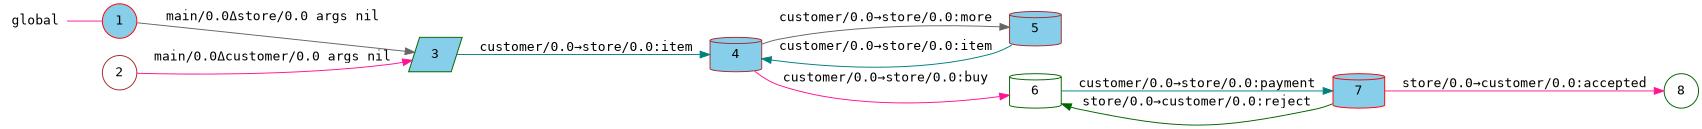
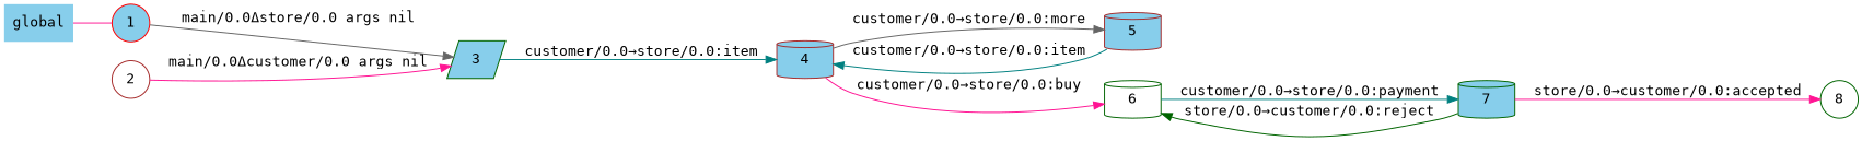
  digraph {
    fontname="DejaVu Sans Mono"
    rankdir=LR
    node [color=red fillcolor=skyblue fontname="DejaVu Sans Mono" shape=cylinder style=filled]
    edge [color=deeppink fontname="DejaVu Sans Mono"]
-   n1 [fillcolor=white label=global shape=plaintext]
+   n1 [label=global shape=plaintext]
    n2 [label=1 shape=circle]
    n3 [color=darkgreen label=3 shape=parallelogram]
    n4 [color=brown label=5]
    n5 [color=brown label=4]
    n6 [color=darkgreen fillcolor=white label=6]
    n7 [color=brown fillcolor=white label=2 shape=circle]
-   n8 [label=7]
+   n8 [color=darkgreen label=7]
    n9 [color=darkgreen fillcolor=white label=8 shape=circle]
    n1 -> n2 [arrowhead=none]
    n2 -> n3 [color=gray40 label="main/0.0Δstore/0.0 args nil"]
    n3 -> n5 [color=teal label="customer/0.0→store/0.0:item"]
    n4 -> n5 [color=teal label="customer/0.0→store/0.0:item"]
    n5 -> n4 [color=gray40 label="customer/0.0→store/0.0:more"]
    n5 -> n6 [label="customer/0.0→store/0.0:buy"]
    n6 -> n8 [color=teal label="customer/0.0→store/0.0:payment"]
    n7 -> n3 [label="main/0.0Δcustomer/0.0 args nil"]
    n8 -> n6 [color=darkgreen label="store/0.0→customer/0.0:reject"]
    n8 -> n9 [label="store/0.0→customer/0.0:accepted"]
  }
